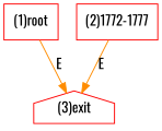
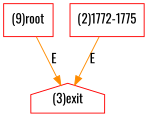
  digraph {
    fontname=Oswald
    node [color=red fontname=Oswald shape=box]
    edge [color=darkorange fontname=Oswald]
-   n1 [label="(1)root"]
+   n1 [label="(9)root"]
    n2 [label="(3)exit" shape=house]
-   n3 [label="(2)1772-1777"]
+   n3 [label="(2)1772-1775"]
    n1 -> n2 [label=E]
    n3 -> n2 [label=E]
  }
